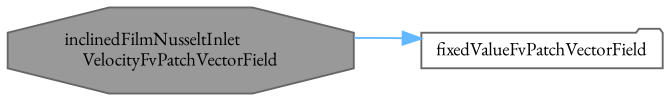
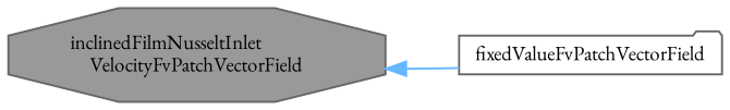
  digraph {
    rankdir=LR
    fontname="EB Garamond"
    node [color=gray40 fontname="EB Garamond" fontsize=10 style=filled]
    n1 [fillcolor=grey60 fontcolor=black height=0.2 label="inclinedFilmNusseltInlet\lVelocityFvPatchVectorField" shape=octagon width=0.4]
    n2 [fillcolor=white height=0.2 label=fixedValueFvPatchVectorField shape=folder width=0.4]
-   n2 -> n1 [color=steelblue1 dir=back fontname="EB Garamond" fontsize=10 labelfontname=Helvetica labelfontsize=10 style=solid]
+   n1 -> n2 [color=steelblue1 dir=back fontname="EB Garamond" fontsize=10 labelfontname=Helvetica labelfontsize=10 style=solid]
  }
